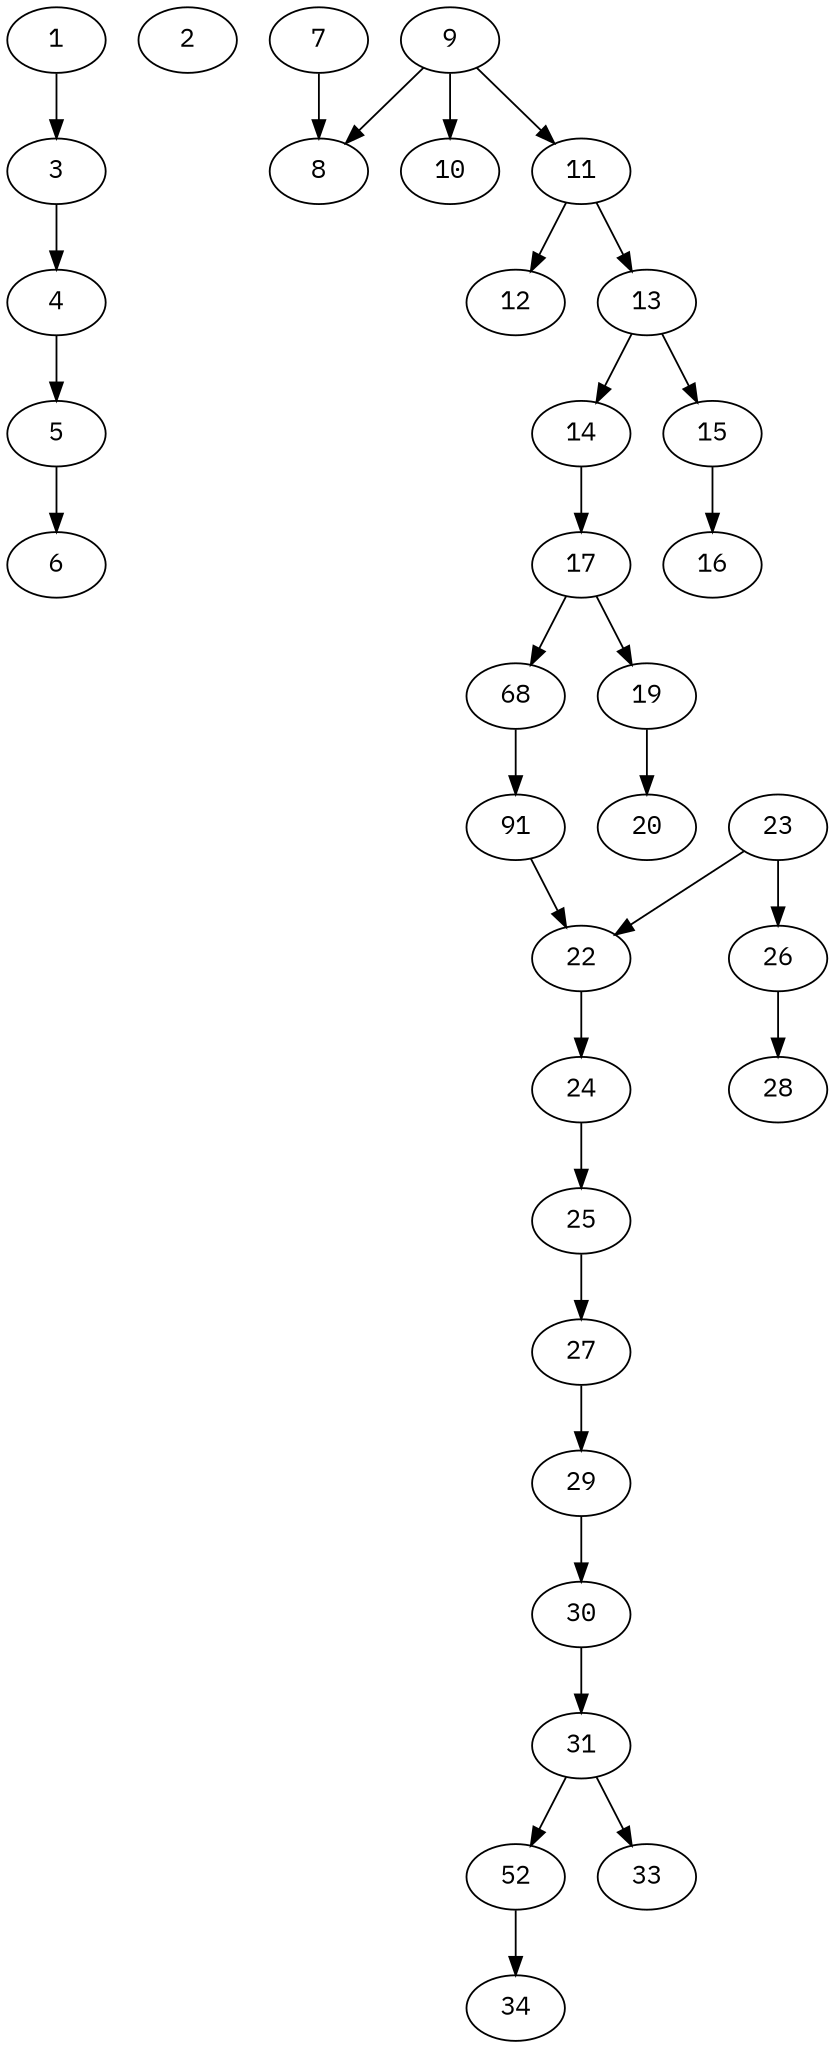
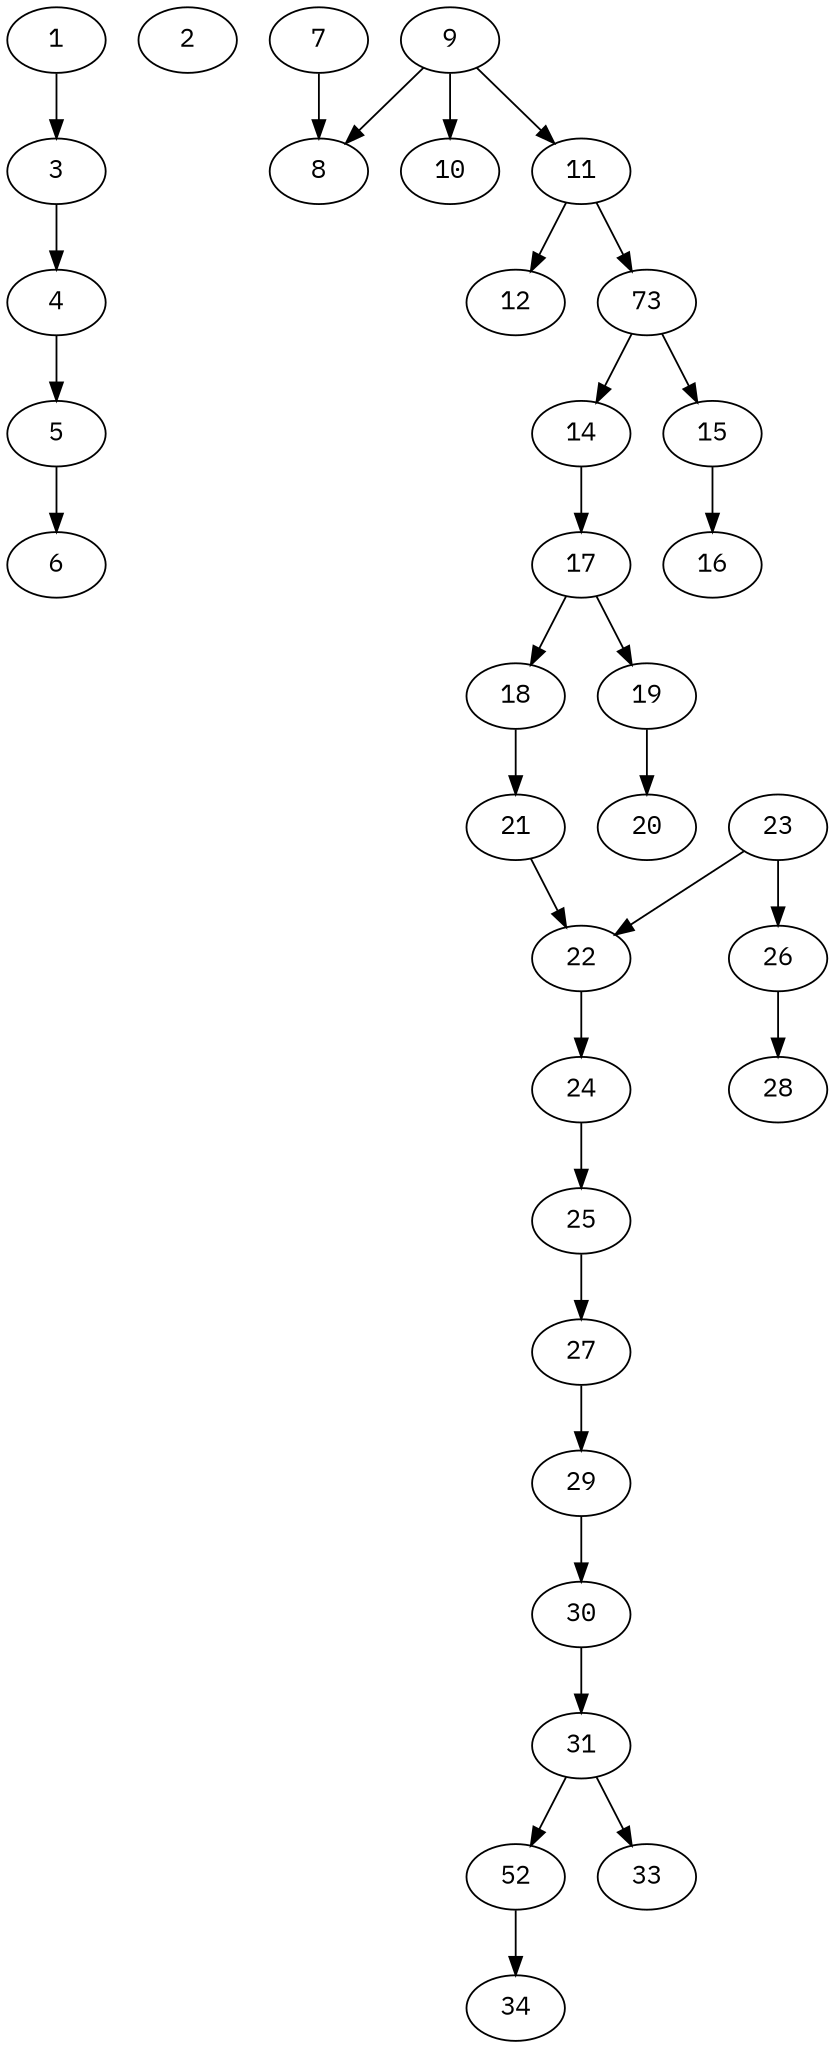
  digraph {
    fontname="IBM Plex Mono"
    node [alpha=0.17 fontname="IBM Plex Mono"]
    edge [fontname="IBM Plex Mono"]
    1 [alpha=0.12 expect_size=25484288]
    3 [alpha=0.19 expect_size=20670464]
    4 [alpha=0.05 expect_size=38685696]
    5 [alpha=0.09 expect_size=31033344]
    2 [alpha=0.04 expect_size=45908992]
    6 [alpha=0.04 expect_size=12754944]
    7 [expect_size=37110784]
    8 [alpha=0.07 expect_size=46098432]
    9 [alpha=0.08 expect_size=29703168]
    10 [alpha=0.18 expect_size=38554624]
    11 [expect_size=35089408]
    12 [alpha=0.10 expect_size=15327232]
-   13 [alpha=0.03 expect_size=24261632]
+   13 [alpha=0.03 expect_size=24261632 label=73]
    14 [alpha=0.19 expect_size=22440960]
    15 [alpha=0.00 expect_size=33410048]
    17 [alpha=0.16 expect_size=17445888]
    16 [alpha=0.02 expect_size=8072192]
-   18 [alpha=0.03 expect_size=10135552 label=68]
+   18 [alpha=0.03 expect_size=10135552]
    19 [alpha=0.13 expect_size=26791936]
-   21 [alpha=0.02 expect_size=39454720 label=91]
+   21 [alpha=0.02 expect_size=39454720]
    20 [alpha=0.13 expect_size=45021184]
    22 [alpha=0.09 expect_size=31602688]
    24 [alpha=0.09 expect_size=13702144]
    23 [alpha=0.02 expect_size=7652352]
    26 [alpha=0.08 expect_size=11127808]
    25 [alpha=0.07 expect_size=10278912]
    28 [alpha=0.15 expect_size=5955584]
    27 [alpha=0.03 expect_size=15795200]
    29 [expect_size=12316672]
    30 [alpha=0.14 expect_size=41910272]
    31 [alpha=0.03 expect_size=25721856]
    n32 [expect_size=31180800 label=52]
    33 [alpha=0.18 expect_size=51766272]
    34 [alpha=0.07 expect_size=8536064]
    1 -> 3
    3 -> 4
    4 -> 5
    5 -> 6
    7 -> 8
    9 -> 8
    9 -> 10
    9 -> 11
    11 -> 12
    11 -> 13
    13 -> 14
    13 -> 15
    14 -> 17
    15 -> 16
    17 -> 18
    17 -> 19
    18 -> 21
    19 -> 20
    21 -> 22
    22 -> 24
    24 -> 25
    23 -> 22
    23 -> 26
    26 -> 28
    25 -> 27
    27 -> 29
    29 -> 30
    30 -> 31
    31 -> n32
    31 -> 33
    n32 -> 34
  }
